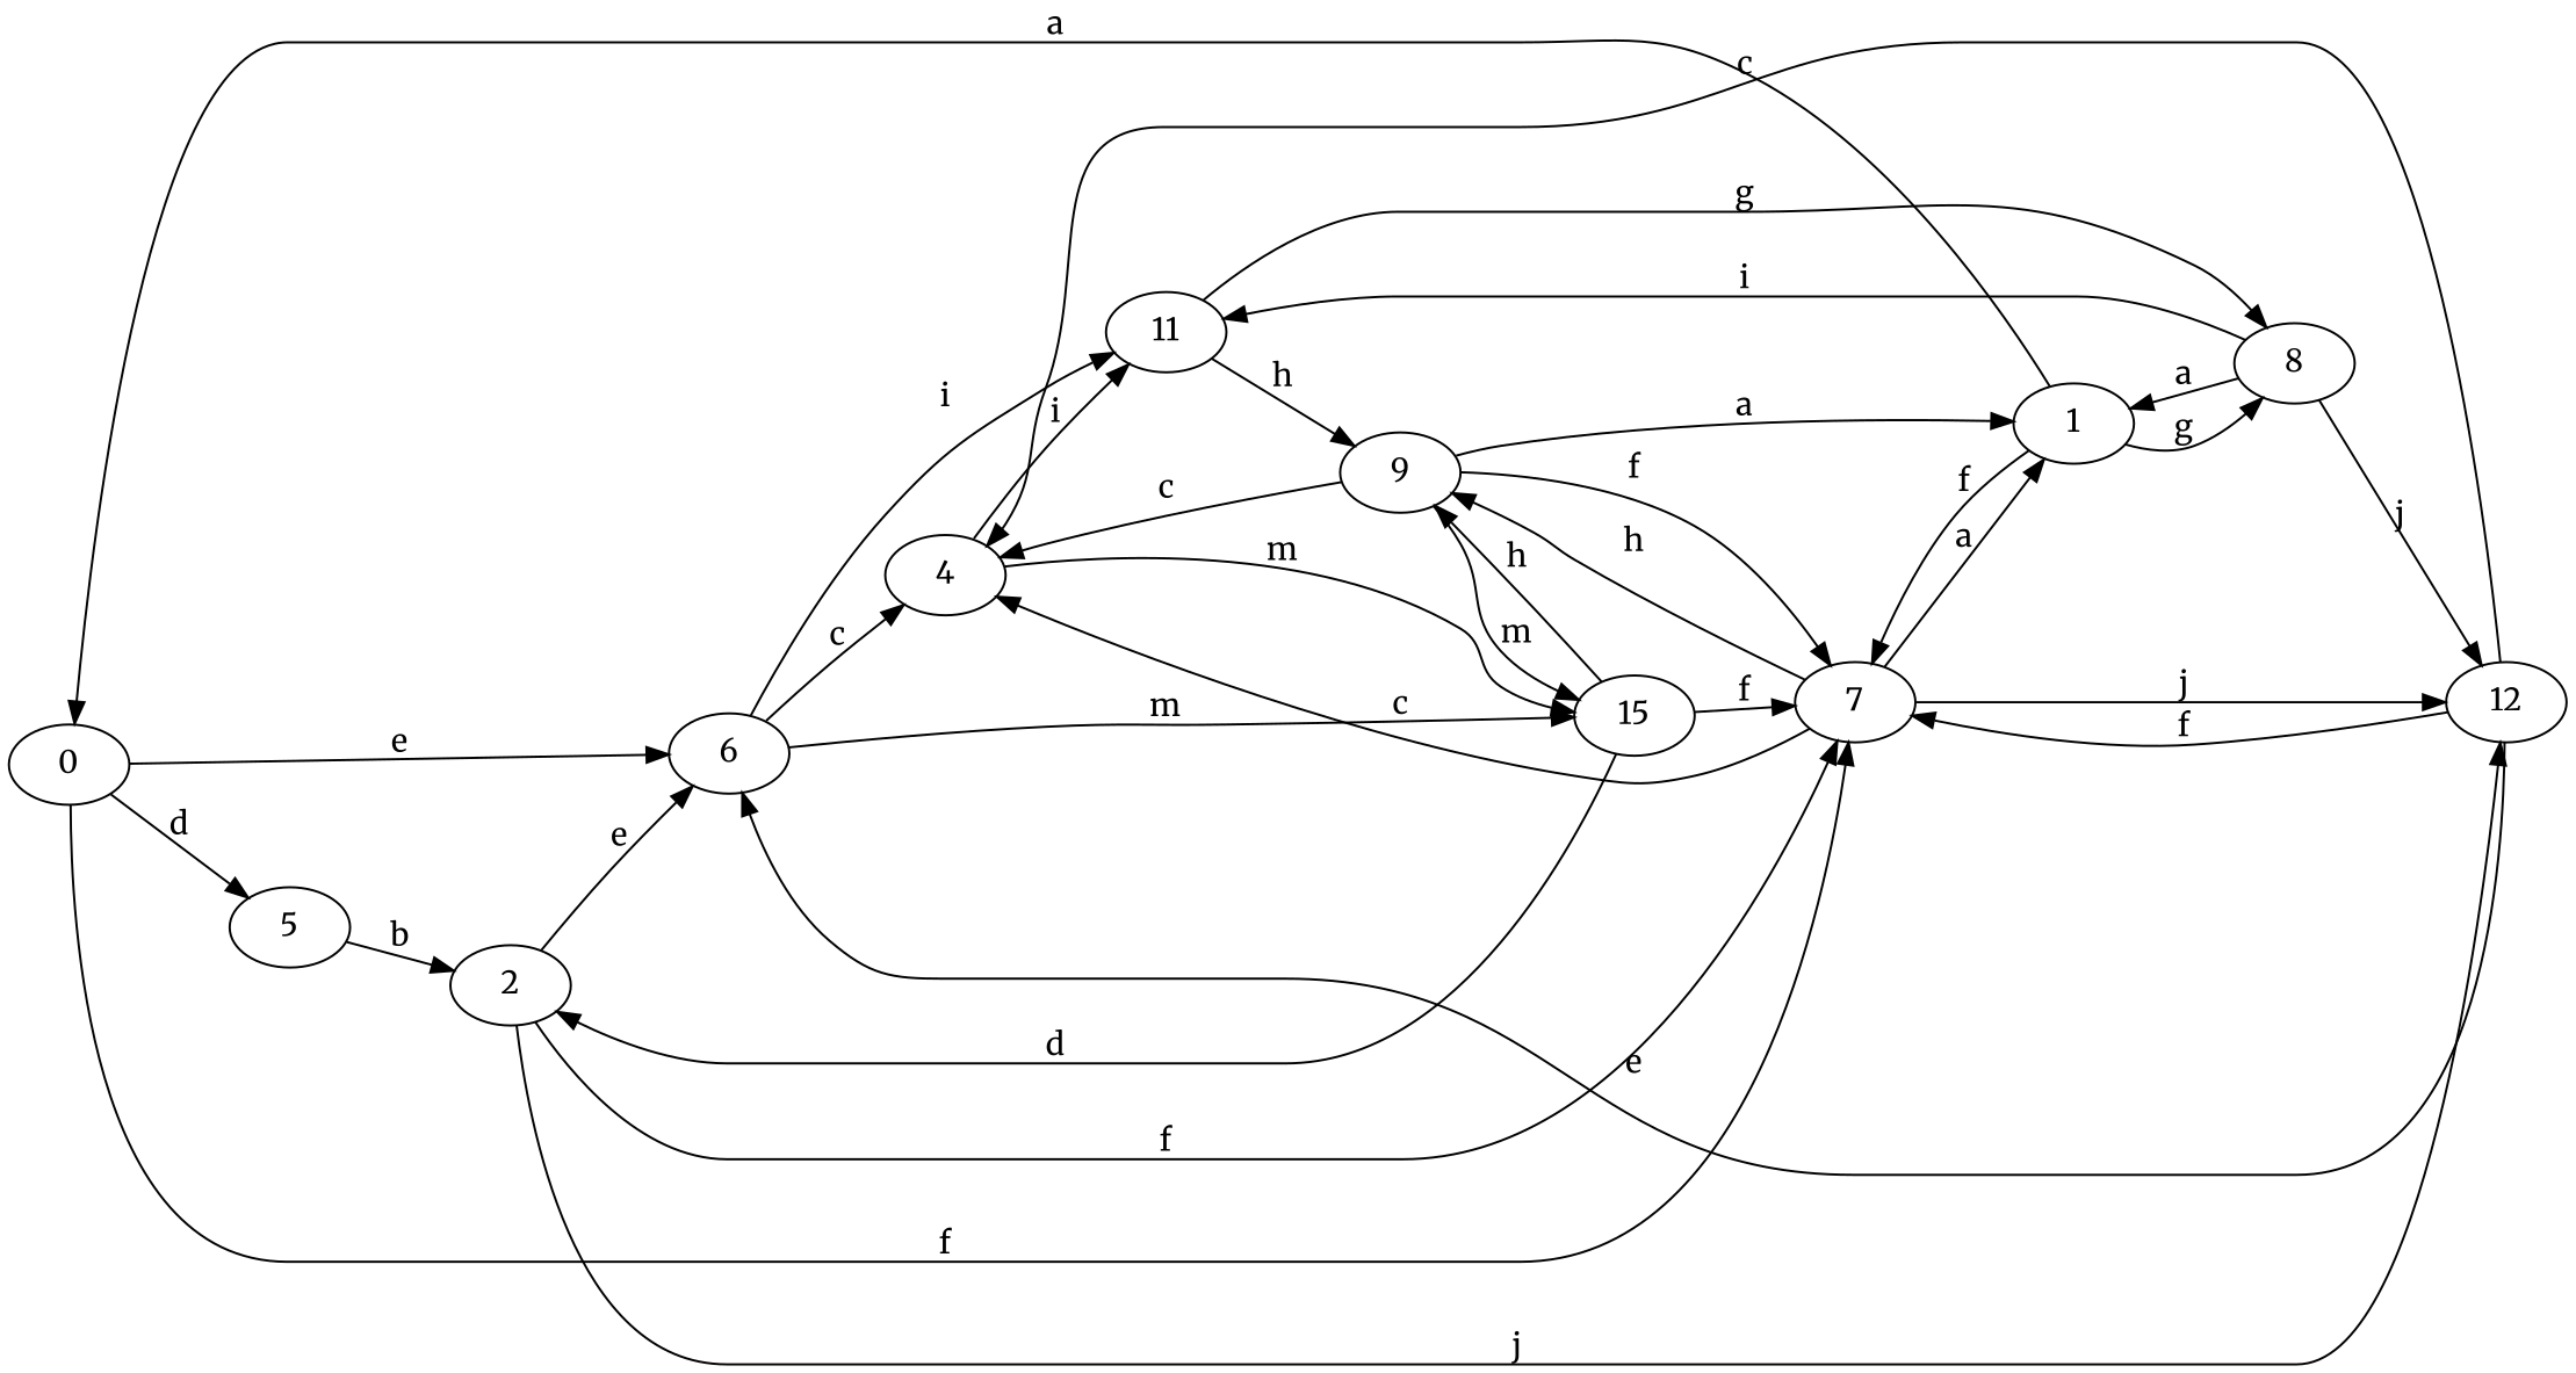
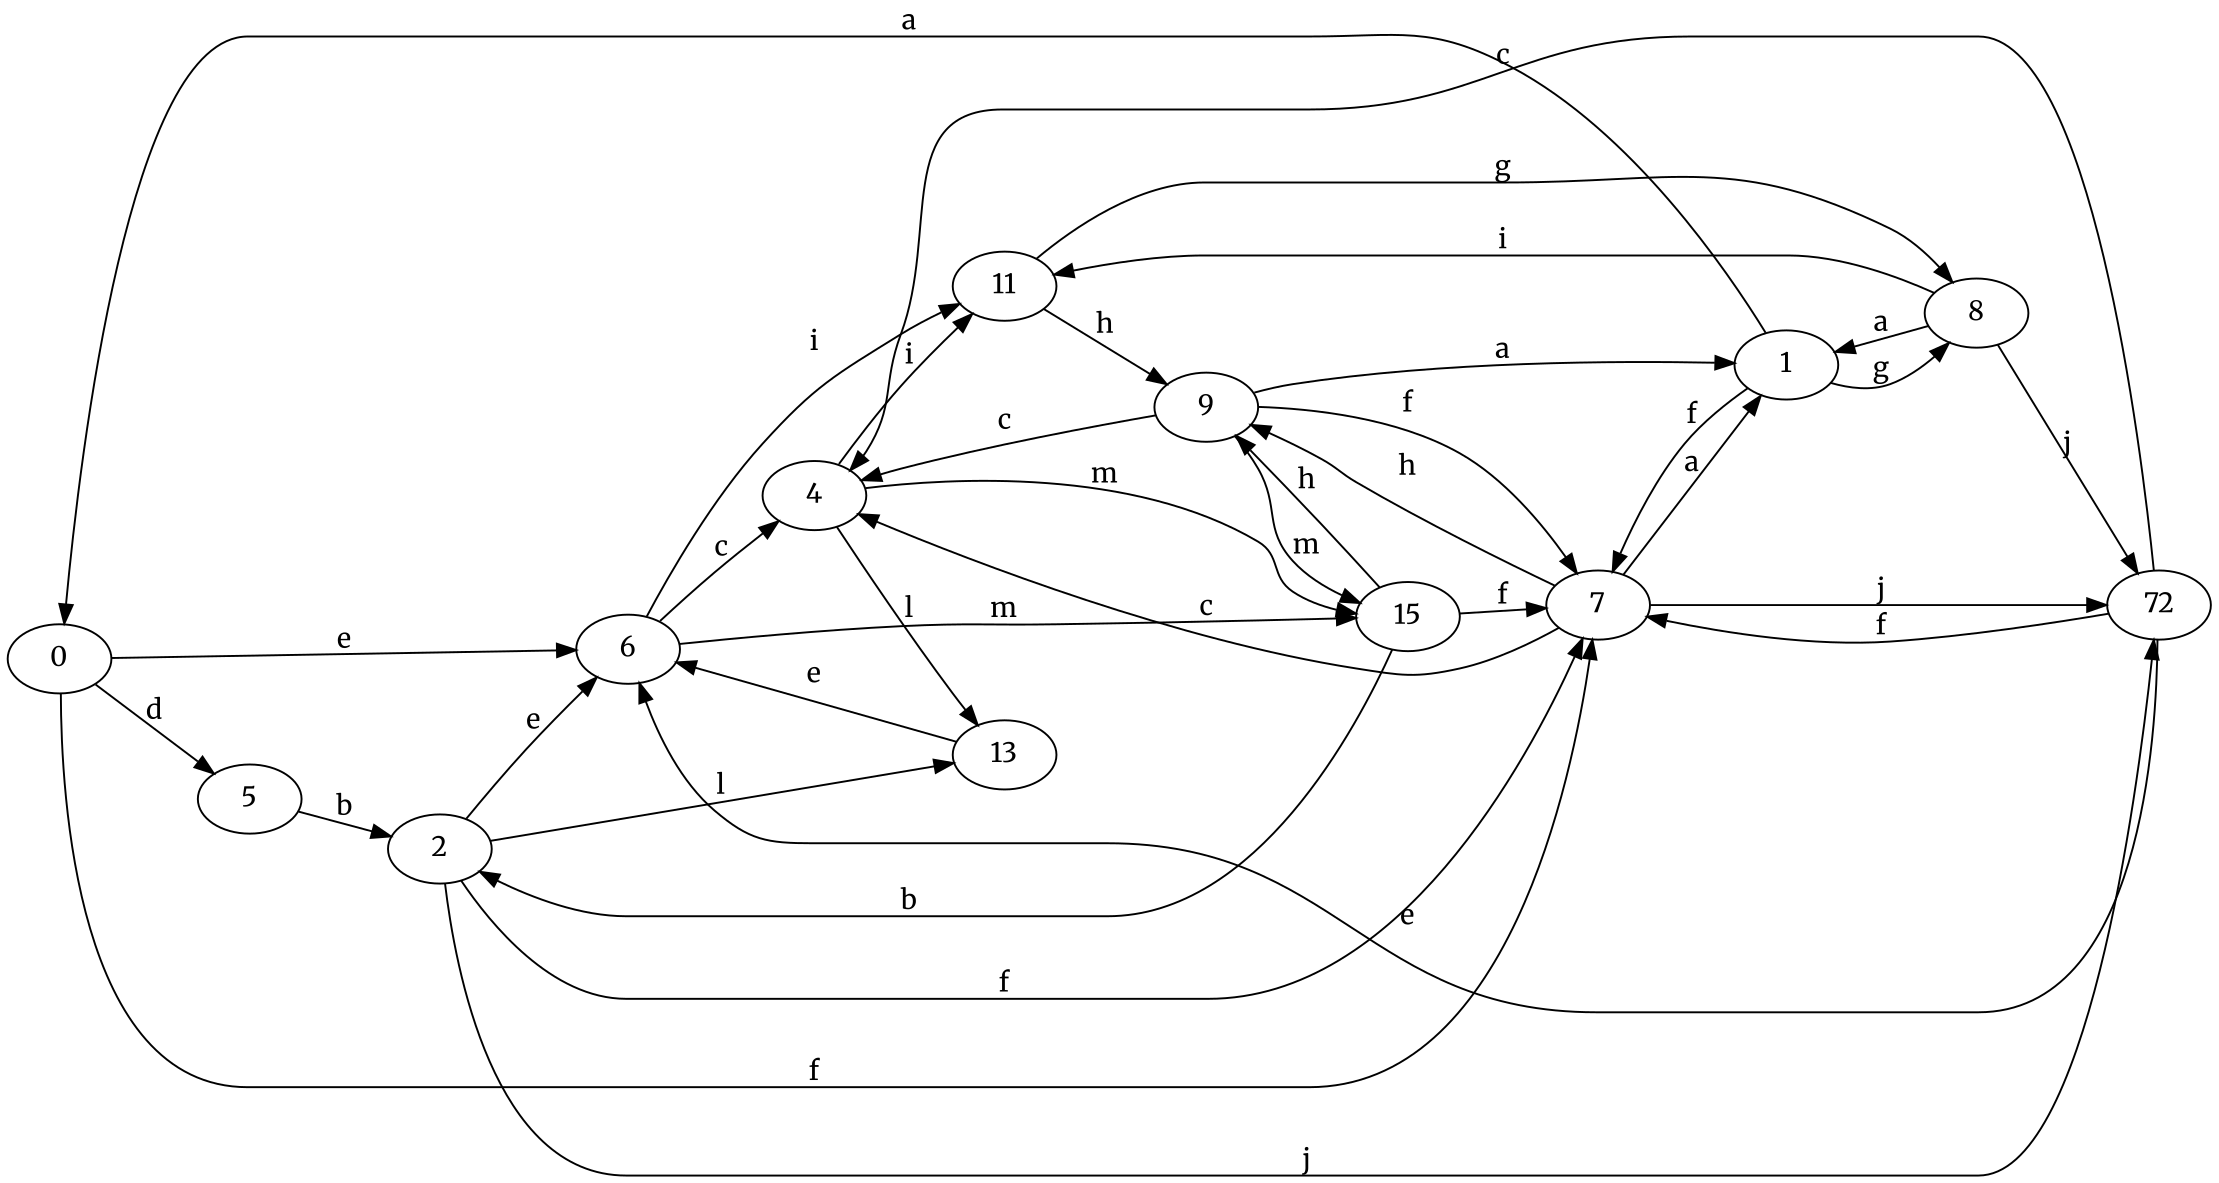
  strict digraph {
    fontname=Merriweather
    rankdir=LR
    node [fontname=Merriweather]
    edge [fontname=Merriweather]
    0
    5
    6
    7
    2
    4
    11
    15
    1
-   12
+   12 [label=72]
    9
    8
+   13
    0 -> 5 [label=d]
    0 -> 6 [label=e]
    0 -> 7 [label=f]
    5 -> 2 [label=b]
    6 -> 4 [label=c]
    6 -> 11 [label=i]
    6 -> 15 [label=m]
    7 -> 4 [label=c]
    7 -> 1 [label=a]
    7 -> 12 [label=j]
    7 -> 9 [label=h]
    2 -> 6 [label=e]
    2 -> 7 [label=f]
    2 -> 12 [label=j]
+   2 -> 13 [label=l]
    4 -> 11 [label=i]
    4 -> 15 [label=m]
+   4 -> 13 [label=l]
    11 -> 9 [label=h]
    11 -> 8 [label=g]
    15 -> 7 [label=f]
-   15 -> 2 [label=d]
+   15 -> 2 [label=b]
    15 -> 9 [label=h]
    1 -> 0 [label=a]
    1 -> 7 [label=f]
    1 -> 8 [label=g]
    12 -> 6 [label=e]
    12 -> 7 [label=f]
    12 -> 4 [label=c]
    9 -> 7 [label=f]
    9 -> 4 [label=c]
    9 -> 15 [label=m]
    9 -> 1 [label=a]
    8 -> 11 [label=i]
    8 -> 1 [label=a]
    8 -> 12 [label=j]
+   13 -> 6 [label=e]
  }
